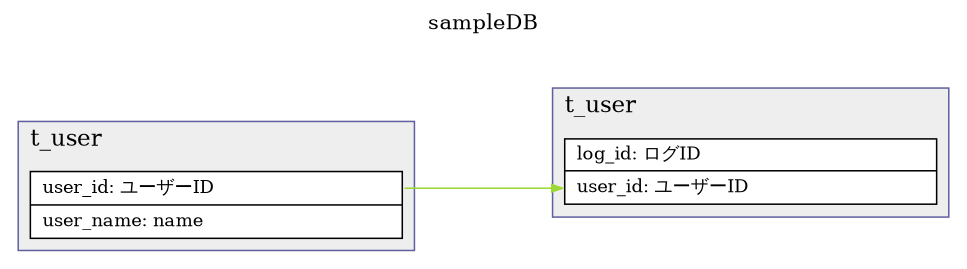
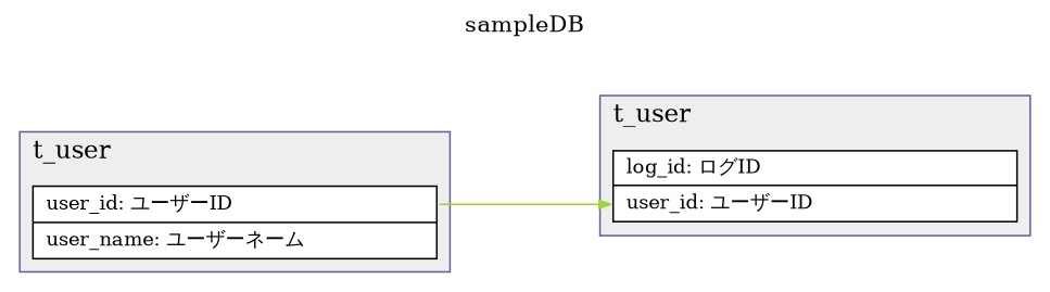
  digraph {
    concentrate=1
    label=sampleDB
    labelloc=t
    rankdir=LR
    ranksep=1.4
    node [fillcolor=white fontsize=12 group=2 shape=record style=filled]
-   n1 [label="{{{<user_id>user_id: ユーザーID\l}|{<user_name>user_name: name\l}}}" width=3.4]
+   n1 [label="{{{<user_id>user_id: ユーザーID\l}|{<user_name>user_name: ユーザーネーム\l}}}" width=3.4]
    n2 [label="{{{<log_id>log_id: ログID\l}|{<user_id>user_id: ユーザーID\l}}}" width=3.4]
    subgraph cluster_1 {
      bgcolor="#eeeeee"
      color="#6060a0"
      fontsize=15
      label=t_user
      labeljust=l
      penwidth=1
      style=solid
      n1
    }
    subgraph cluster_2 {
      bgcolor="#eeeeee"
      color="#6060a0"
      fontsize=15
      label=t_user
      labeljust=l
      penwidth=1
      style=solid
      n2
    }
    n1 -> n2 [arrowsize=0.7 arrowtail=none color="#9bd833" headport=user_id label="\ " tailport=user_id]
  }
